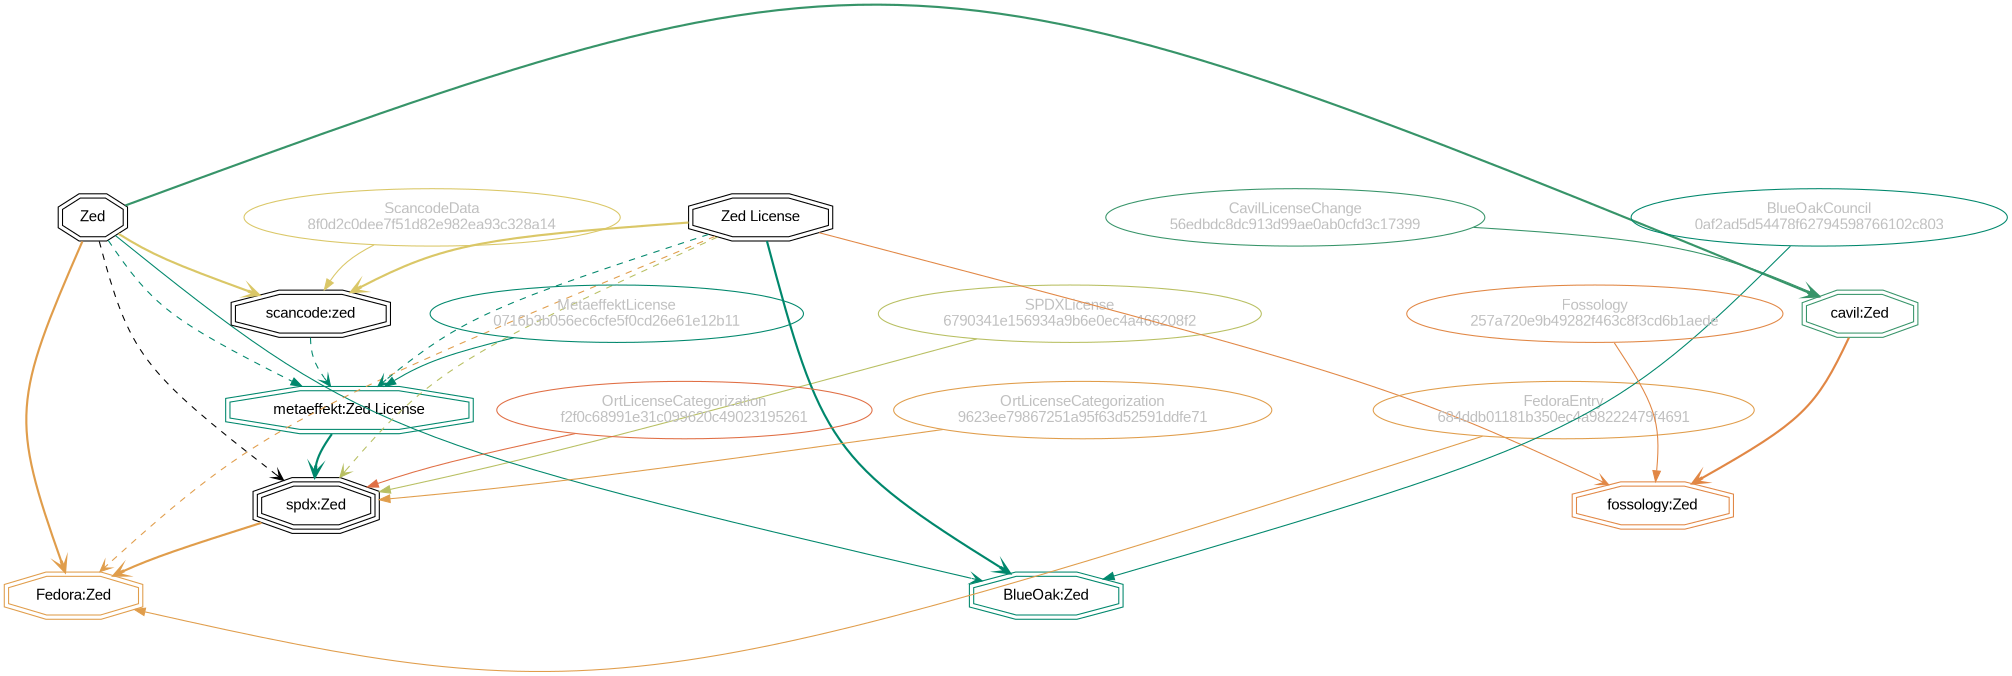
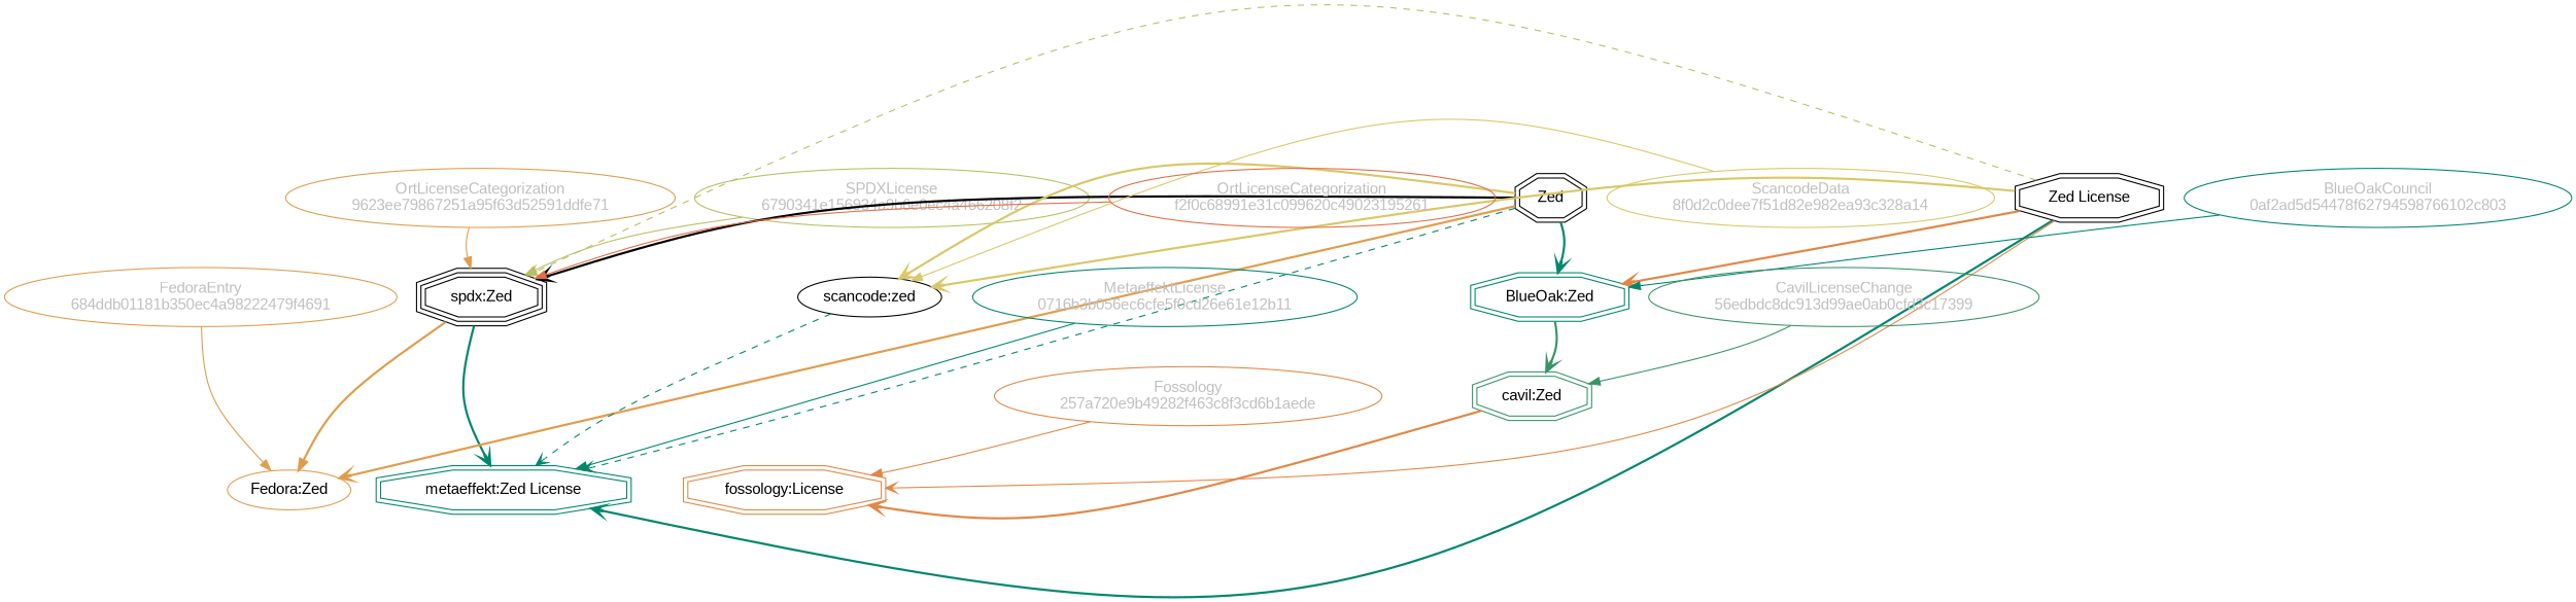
  strict digraph {
    fontname="Liberation Sans"
    splines=curved
    node [fontname="Liberation Sans" shape=ellipse]
    edge [color="#00876c" fontname="Liberation Sans" weight=0.7 arrowhead=vee style=bold]
    n1 [color="#b8bf62" fillcolor="beige;1" fontcolor=gray label="SPDXLicense\n6790341e156934a9b6e0ec4a466208f2"]
    n2 [label="spdx:Zed" shape=tripleoctagon]
-   n3 [color="#e09d4b" label="Fedora:Zed" shape=doubleoctagon]
+   n3 [color="#e09d4b" label="Fedora:Zed"]
    n4 [color="#00876c" label="metaeffekt:Zed License" shape=doubleoctagon]
    n5 [label=Zed shape=doubleoctagon]
    n6 [color="#00876c" label="BlueOak:Zed" shape=doubleoctagon]
-   n7 [label="scancode:zed" shape=doubleoctagon]
+   n7 [label="scancode:zed"]
    n8 [color="#379469" label="cavil:Zed" shape=doubleoctagon]
-   n9 [color="#e18745" label="fossology:Zed" shape=doubleoctagon]
+   n9 [color="#e18745" label="fossology:License" shape=doubleoctagon]
    n10 [label="Zed License" shape=doubleoctagon]
    n11 [color="#e09d4b" fillcolor="beige;1" fontcolor=gray label="FedoraEntry\n684ddb01181b350ec4a98222479f4691"]
    n12 [color="#00876c" fillcolor="beige;1" fontcolor=gray label="BlueOakCouncil\n0af2ad5d54478f62794598766102c803"]
    n13 [color="#dac767" fillcolor="beige;1" fontcolor=gray label="ScancodeData\n8f0d2c0dee7f51d82e982ea93c328a14"]
    n14 [color="#e18745" fillcolor="beige;1" fontcolor=gray label="Fossology\n257a720e9b49282f463c8f3cd6b1aede"]
    n15 [color="#e06f45" fillcolor="beige;1" fontcolor=gray label="OrtLicenseCategorization\nf2f0c68991e31c099620c49023195261"]
    n16 [color="#e09d4b" fillcolor="beige;1" fontcolor=gray label="OrtLicenseCategorization\n9623ee79867251a95f63d52591ddfe71"]
    n17 [color="#379469" fillcolor="beige;1" fontcolor=gray label="CavilLicenseChange\n56edbdc8dc913d99ae0ab0cfd3c17399"]
    n18 [color="#00876c" fillcolor="beige;1" fontcolor=gray label="MetaeffektLicense\n0716b3b056ec6cfe5f0cd26e61e12b11"]
    n1 -> n2 [color="#b8bf62" weight=0.5 arrowhead="" style=""]
-   n2 -> n3 [color="#e09d4b"]
-   n4 -> n2
-   n5 -> n2 [style=dashed color=""]
+   n2 -> n3 [arrowhead=normal color="#e09d4b"]
+   n2 -> n4
+   n5 -> n2 [color=""]
    n5 -> n3 [color="#e09d4b"]
-   n5 -> n4 [arrowhead=normal style=dashed weight=0.5]
-   n5 -> n6 [style=solid]
+   n5 -> n4 [style=dashed weight=0.5]
+   n5 -> n6
    n5 -> n7 [color="#dac767"]
-   n5 -> n8 [color="#379469"]
+   n6 -> n8 [color="#379469"]
    n7 -> n4 [style=dashed weight=0.5]
    n8 -> n9 [color="#e18745"]
    n10 -> n2 [color="#b8bf62" style=dashed]
-   n10 -> n3 [color="#e09d4b" style=dashed weight=0.5]
-   n10 -> n4 [style=dashed]
-   n10 -> n6
+   n10 -> n4
+   n10 -> n6 [color="#e18745"]
    n10 -> n7 [color="#dac767"]
    n10 -> n9 [color="#e18745" style=solid]
    n11 -> n3 [color="#e09d4b" weight=0.5 arrowhead="" style=""]
    n12 -> n6 [weight=0.5 arrowhead="" style=""]
    n13 -> n7 [color="#dac767" weight=0.5 arrowhead="" style=""]
    n14 -> n9 [color="#e18745" weight=0.5 arrowhead="" style=""]
    n15 -> n2 [color="#e06f45" weight=0.5 arrowhead="" style=""]
    n16 -> n2 [color="#e09d4b" weight=0.5 arrowhead="" style=""]
    n17 -> n8 [color="#379469" weight=0.5 arrowhead="" style=""]
    n18 -> n4 [weight=0.5 arrowhead="" style=""]
  }
